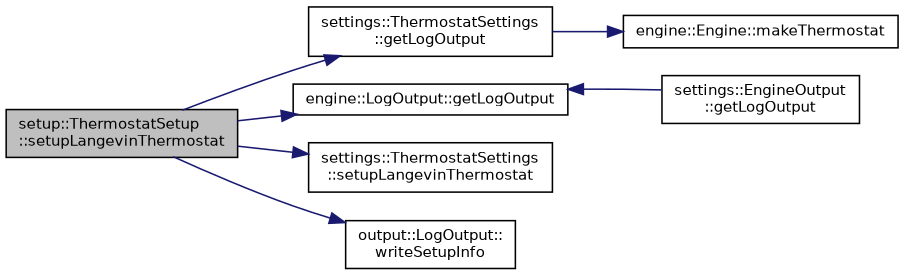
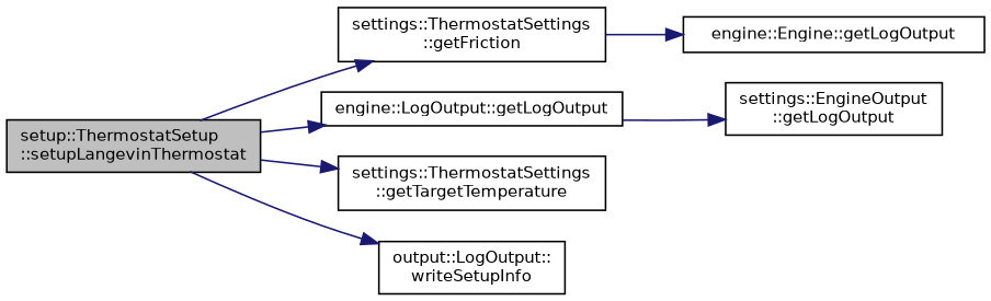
  digraph {
    rankdir=LR
    node [color=black fillcolor=white fontname=Helvetica fontsize=10 shape=record style=filled]
    edge [color=midnightblue fontname=Helvetica fontsize=10 labelfontname=Helvetica labelfontsize=10 style=solid]
    n1 [fillcolor=grey75 fontcolor=black height=0.2 label="setup::ThermostatSetup\l::setupLangevinThermostat" width=0.4]
-   n2 [height=0.2 label="settings::ThermostatSettings\l::getLogOutput" width=0.4]
+   n2 [height=0.2 label="settings::ThermostatSettings\l::getFriction" width=0.4]
    n3 [height=0.2 label="engine::LogOutput::getLogOutput" width=0.4]
-   n4 [height=0.2 label="settings::ThermostatSettings\l::setupLangevinThermostat" width=0.4]
+   n4 [height=0.2 label="settings::ThermostatSettings\l::getTargetTemperature" width=0.4]
    n5 [height=0.2 label="output::LogOutput::\lwriteSetupInfo" width=0.4]
-   n6 [height=0.2 label="engine::Engine::makeThermostat" width=0.4]
+   n6 [height=0.2 label="engine::Engine::getLogOutput" width=0.4]
    n7 [height=0.2 label="settings::EngineOutput\l::getLogOutput" width=0.4]
    n1 -> n2
    n1 -> n3
    n1 -> n4
    n1 -> n5
    n2 -> n6
-   n7 -> n3
+   n3 -> n7
  }
